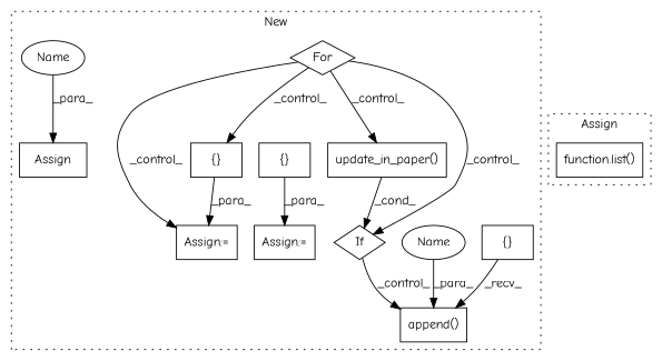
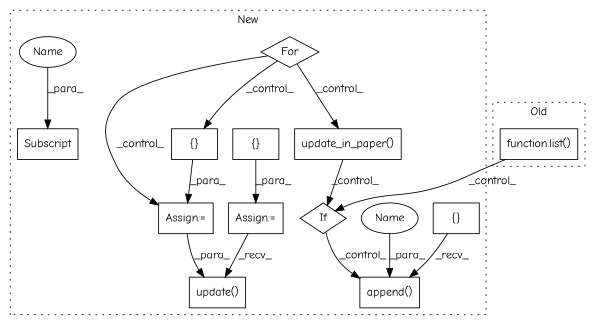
  digraph {
    fontname="Comic Neue"
    node [a=75 fontname="Comic Neue" l=3 shape=box]
    edge [fontname="Comic Neue"]
+   n1 [l="23,1" label="update()" s="5273,5301"]
    n2 [a=95 l="1,1" label="{}" s="5121,5143"]
    n3 [a=68 label="Assign:=" s=5075]
    n4 [a=95 l="2,1" label="{}" s="5078,5079"]
    n5 [a=107 l="4,8" label=For s="5086,5105" shape=diamond]
    n6 [a=96 label=If s=5151 shape=diamond]
-   n7 [a=63 l="13,0" label=Assign s="5130,0"]
+   n7 [a=63 l="13,0" label=Subscript s="5130,0"]
    n8 [l=64 label="update_in_paper()" s=5154]
    n9 [l="30,1" label="append()" s="5228,5263"]
    n10 [a=59 l="2,1" label="{}" s="5053,5053"]
    n11 [a=68 label="Assign:=" s=5118]
    n12 [a=87 l=5 label=Name s=5137 shape=ellipse]
    n13 [a=87 l=5 label=Name s=5258 shape=ellipse]
    n14 [l="5,1" label="function.list()" s="3484,3504"]
    subgraph cluster_1 {
      label=New
      style=dotted
+     n1
      n2
      n3
      n4
      n5
      n6
      n7
      n8
      n9
      n10
      n11
      n12
      n13
    }
    subgraph cluster_2 {
-     label=Assign
+     label=Old
      style=dotted
      n14
    }
    n2 -> n11 [label=_para_]
+   n3 -> n1 [label=_recv_]
    n4 -> n3 [label=_para_]
    n5 -> n2 [label=_control_]
-   n5 -> n6 [label=_control_]
+   n14 -> n6 [label=_control_]
    n5 -> n8 [label=_control_]
    n5 -> n11 [label=_control_]
    n6 -> n9 [label=_control_]
-   n8 -> n6 [label=_cond_]
+   n8 -> n6 [label=_control_]
    n10 -> n9 [label=_recv_]
+   n11 -> n1 [label=_para_]
    n12 -> n7 [label=_para_]
    n13 -> n9 [label=_para_]
  }
